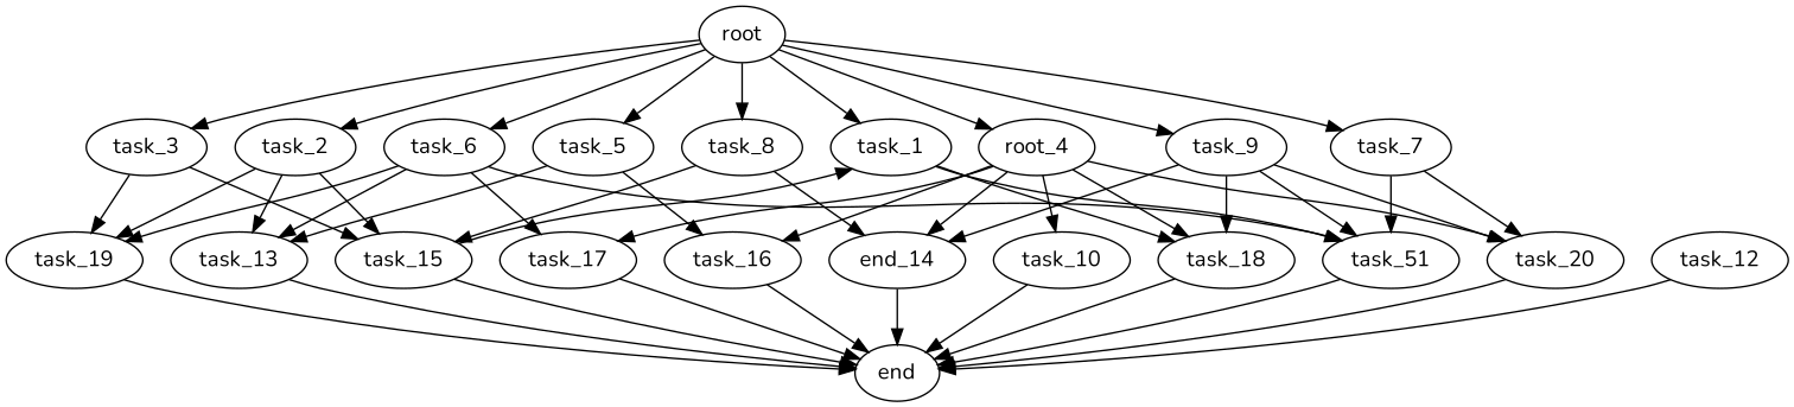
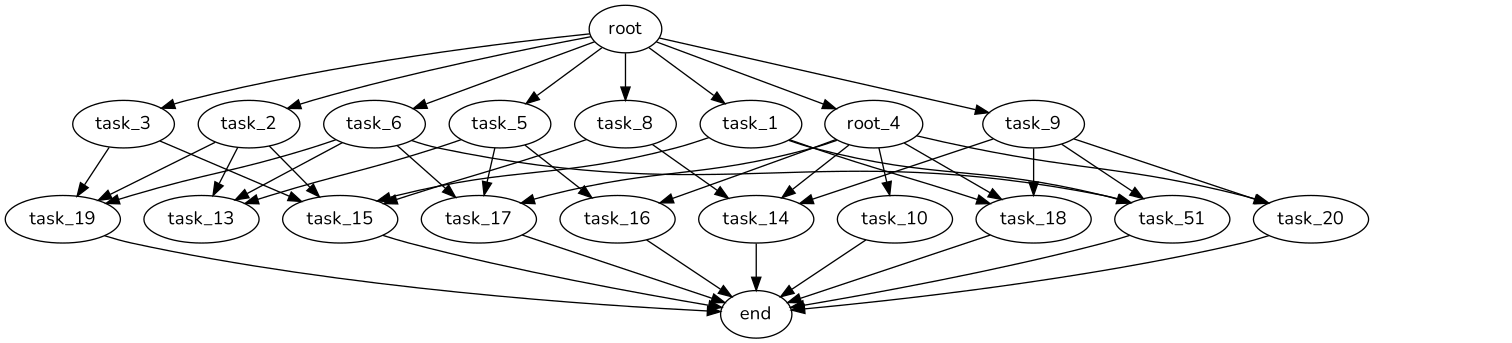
  digraph {
    fontname=Nunito
    node [fontname=Nunito]
    edge [fontname=Nunito]
    root
    task_1
    task_2
    task_3
    n5 [label=root_4]
    task_5
    task_6
-   task_7
    task_8
    task_9
    n11 [label=task_51]
    task_15
    task_18
    task_13
    task_19
    task_10
-   task_14 [label=end_14]
+   task_14
    task_16
    task_17
    task_20
    end
-   task_12
    root -> task_1
    root -> task_2
    root -> task_3
    root -> n5
    root -> task_5
    root -> task_6
-   root -> task_7
    root -> task_8
    root -> task_9
    task_1 -> n11
-   task_15 -> task_1
+   task_1 -> task_15
    task_1 -> task_18
    task_2 -> task_15
    task_2 -> task_13
    task_2 -> task_19
    task_3 -> task_15
    task_3 -> task_19
    n5 -> task_18
    n5 -> task_10
    n5 -> task_14
    n5 -> task_16
    n5 -> task_17
    n5 -> task_20
    task_5 -> task_13
    task_5 -> task_16
+   task_5 -> task_17
    task_6 -> n11
    task_6 -> task_13
    task_6 -> task_19
    task_6 -> task_17
-   task_7 -> n11
-   task_7 -> task_20
    task_8 -> task_15
    task_8 -> task_14
    task_9 -> n11
    task_9 -> task_18
    task_9 -> task_14
    task_9 -> task_20
    n11 -> end
    task_15 -> end
    task_18 -> end
-   task_13 -> end
    task_19 -> end
    task_10 -> end
    task_14 -> end
    task_16 -> end
    task_17 -> end
    task_20 -> end
-   task_12 -> end
  }
